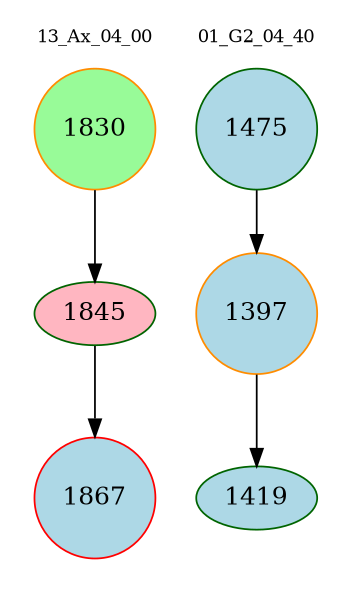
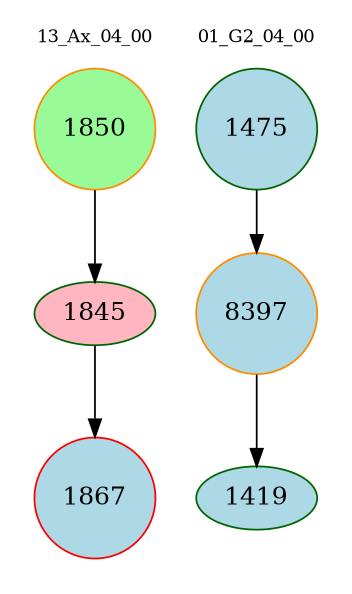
  digraph {
    node [color=darkgreen fillcolor=lightblue shape=circle style=filled]
    edge [color=black]
-   n1 [color=darkorange fillcolor=palegreen label=1830]
+   n1 [color=darkorange fillcolor=palegreen label=1850]
    n2 [fillcolor=lightpink label=1845 shape=ellipse]
    n3 [color=red label=1867]
    n4 [label=1475]
-   n5 [color=darkorange label=1397]
+   n5 [color=darkorange label=8397]
    n6 [label=1419 shape=ellipse]
    subgraph cluster_1 {
      color=white
      fontsize=10
      label="13_Ax_04_00"
      n1
      n2
      n3
    }
    subgraph cluster_2 {
      color=white
      fontsize=10
-     label="01_G2_04_40"
+     label="01_G2_04_00"
      n4
      n5
      n6
    }
    n1 -> n2
    n2 -> n3
    n4 -> n5
    n5 -> n6
  }
